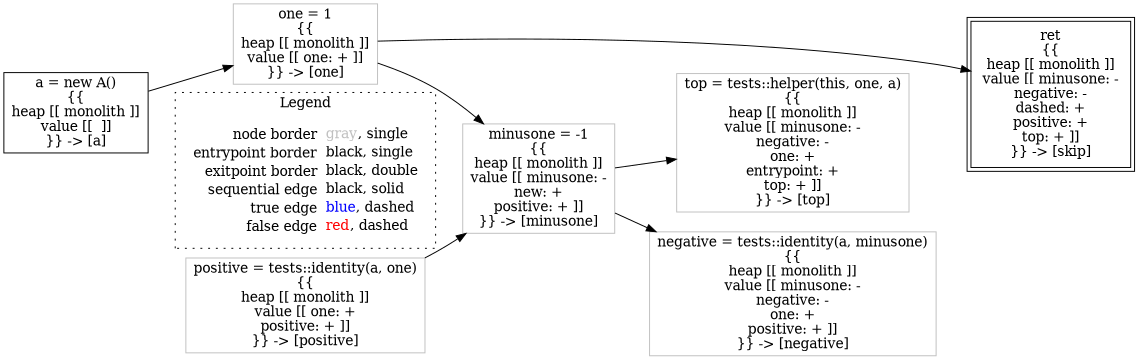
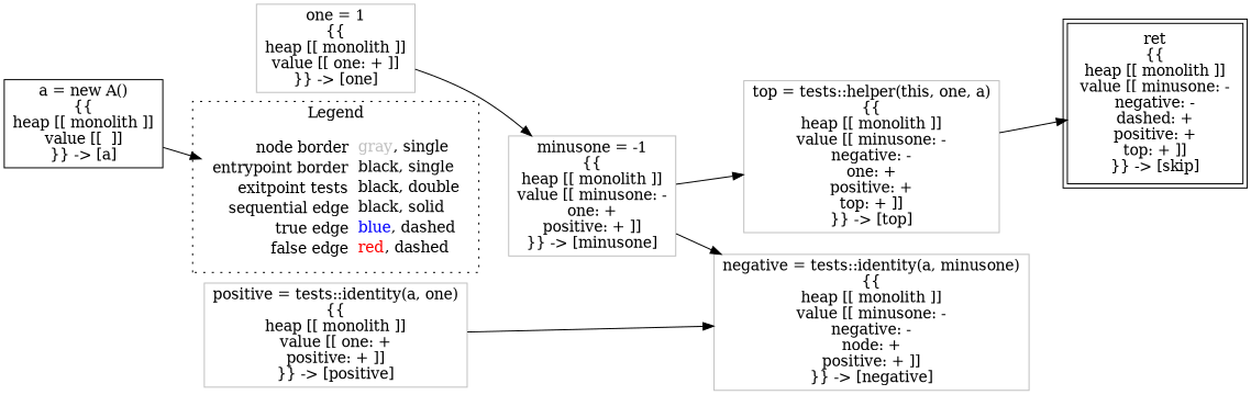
  digraph {
    rankdir=LR
    node [shape=rect color=gray]
    edge [color=black]
-   n1 [label=<<table border="0" cellpadding="2" cellspacing="0" cellborder="0"><tr><td align="right">node border&nbsp;</td><td align="left"><font color="gray">gray</font>, single</td></tr><tr><td align="right">entrypoint border&nbsp;</td><td align="left"><font color="black">black</font>, single</td></tr><tr><td align="right">exitpoint border&nbsp;</td><td align="left"><font color="black">black</font>, double</td></tr><tr><td align="right">sequential edge&nbsp;</td><td align="left"><font color="black">black</font>, solid</td></tr><tr><td align="right">true edge&nbsp;</td><td align="left"><font color="blue">blue</font>, dashed</td></tr><tr><td align="right">false edge&nbsp;</td><td align="left"><font color="red">red</font>, dashed</td></tr></table>> shape=plaintext color=""]
+   n1 [label=<<table border="0" cellpadding="2" cellspacing="0" cellborder="0"><tr><td align="right">node border&nbsp;</td><td align="left"><font color="gray">gray</font>, single</td></tr><tr><td align="right">entrypoint border&nbsp;</td><td align="left"><font color="black">black</font>, single</td></tr><tr><td align="right">exitpoint tests&nbsp;</td><td align="left"><font color="black">black</font>, double</td></tr><tr><td align="right">sequential edge&nbsp;</td><td align="left"><font color="black">black</font>, solid</td></tr><tr><td align="right">true edge&nbsp;</td><td align="left"><font color="blue">blue</font>, dashed</td></tr><tr><td align="right">false edge&nbsp;</td><td align="left"><font color="red">red</font>, dashed</td></tr></table>> shape=plaintext color=""]
    n2 [color=black label=<a = new A()<BR/>{{<BR/>heap [[ monolith ]]<BR/>value [[  ]]<BR/>}} -&gt; [a]>]
    n3 [label=<one = 1<BR/>{{<BR/>heap [[ monolith ]]<BR/>value [[ one: + ]]<BR/>}} -&gt; [one]>]
-   n4 [label=<minusone = -1<BR/>{{<BR/>heap [[ monolith ]]<BR/>value [[ minusone: -<BR/>new: +<BR/>positive: + ]]<BR/>}} -&gt; [minusone]>]
-   n5 [label=<top = tests::helper(this, one, a)<BR/>{{<BR/>heap [[ monolith ]]<BR/>value [[ minusone: -<BR/>negative: -<BR/>one: +<BR/>entrypoint: +<BR/>top: + ]]<BR/>}} -&gt; [top]>]
+   n4 [label=<minusone = -1<BR/>{{<BR/>heap [[ monolith ]]<BR/>value [[ minusone: -<BR/>one: +<BR/>positive: + ]]<BR/>}} -&gt; [minusone]>]
+   n5 [label=<top = tests::helper(this, one, a)<BR/>{{<BR/>heap [[ monolith ]]<BR/>value [[ minusone: -<BR/>negative: -<BR/>one: +<BR/>positive: +<BR/>top: + ]]<BR/>}} -&gt; [top]>]
    n6 [color=black label=<ret<BR/>{{<BR/>heap [[ monolith ]]<BR/>value [[ minusone: -<BR/>negative: -<BR/>dashed: +<BR/>positive: +<BR/>top: + ]]<BR/>}} -&gt; [skip]> peripheries=2]
-   n7 [label=<negative = tests::identity(a, minusone)<BR/>{{<BR/>heap [[ monolith ]]<BR/>value [[ minusone: -<BR/>negative: -<BR/>one: +<BR/>positive: + ]]<BR/>}} -&gt; [negative]>]
+   n7 [label=<negative = tests::identity(a, minusone)<BR/>{{<BR/>heap [[ monolith ]]<BR/>value [[ minusone: -<BR/>negative: -<BR/>node: +<BR/>positive: + ]]<BR/>}} -&gt; [negative]>]
    n8 [label=<positive = tests::identity(a, one)<BR/>{{<BR/>heap [[ monolith ]]<BR/>value [[ one: +<BR/>positive: + ]]<BR/>}} -&gt; [positive]>]
    subgraph cluster_1 {
      label=Legend
      style=dotted
      n1
    }
-   n2 -> n3
+   n2 -> n1
    n3 -> n4
    n4 -> n5
    n4 -> n7
-   n3 -> n6
-   n8 -> n4
+   n5 -> n6
+   n8 -> n7
  }
